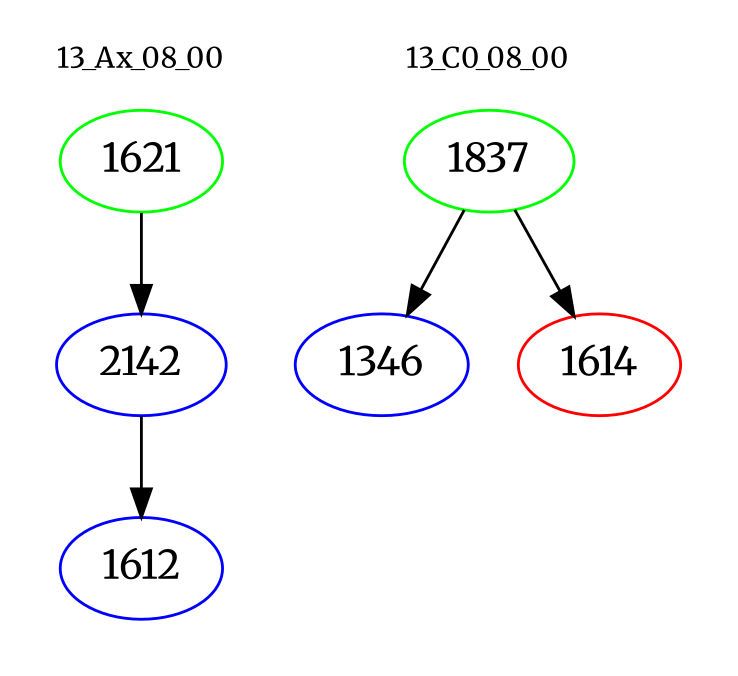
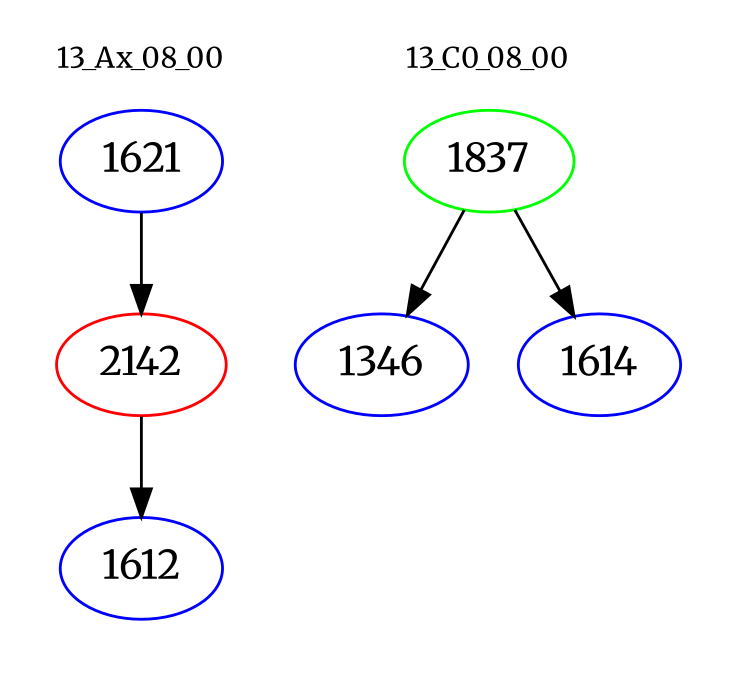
  digraph {
    fontname=Merriweather
    node [color=green fontname=Merriweather]
    edge [color=black fontname=Merriweather]
-   n1 [label=1621]
+   n1 [color=blue label=1621]
    n2 [color=blue label=1612]
-   n3 [color=blue label=2142]
+   n3 [color=red label=2142]
    n4 [label=1837]
    n5 [color=blue label=1346]
-   n6 [color=red label=1614]
+   n6 [color=blue label=1614]
    subgraph cluster_1 {
      color=white
      fontsize=10
      label="13_Ax_08_00"
      n1
      n2
      n3
    }
    subgraph cluster_2 {
      color=white
      fontsize=10
      label="13_C0_08_00"
      n4
      n5
      n6
    }
    n1 -> n3
    n3 -> n2
    n4 -> n5
    n4 -> n6
  }
